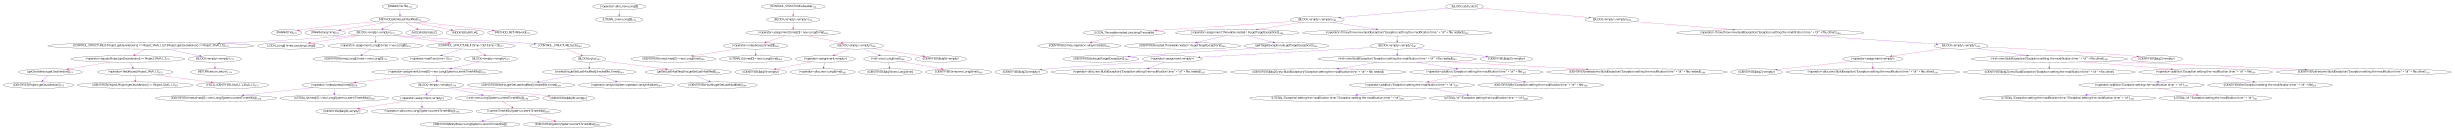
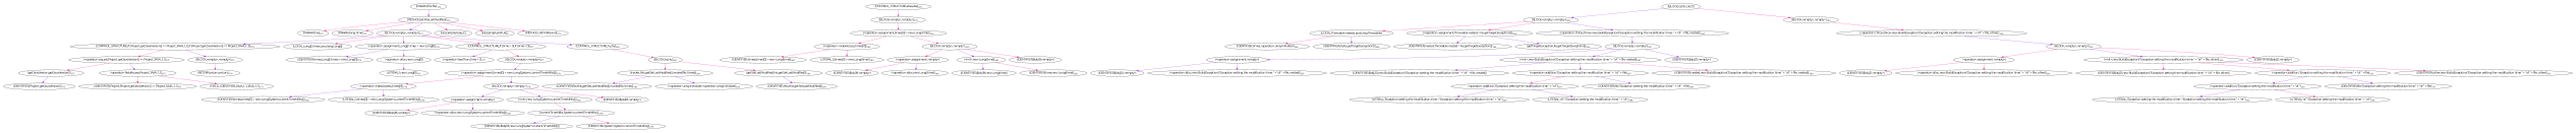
  digraph {
    fontname=Montserrat
    node [fontname=Montserrat]
    edge [color=deeppink fontname=Montserrat]
    n1 [label=<(METHOD,setFileLastModified)<SUB>272</SUB>>]
    n2 [label=<(PARAM,this)<SUB>272</SUB>>]
    n3 [label=<(PARAM,long time)<SUB>272</SUB>>]
    n4 [label=<(BLOCK,&lt;empty&gt;,&lt;empty&gt;)<SUB>272</SUB>>]
    n5 [label=<(MODIFIER,PUBLIC)>]
    n6 [label=<(MODIFIER,VIRTUAL)>]
    n7 [label=<(METHOD_RETURN,void)<SUB>272</SUB>>]
    n8 [label=<(PARAM,File file)<SUB>272</SUB>>]
    n9 [label=<(CONTROL_STRUCTURE,if (Project.getJavaVersion() == Project.JAVA_1_1),if (Project.getJavaVersion() == Project.JAVA_1_1))<SUB>273</SUB>>]
    n10 [label=<(LOCAL,Long[] times: java.lang.Long[])>]
    n11 [label=<(&lt;operator&gt;.assignment,Long[] times = new Long[1])<SUB>276</SUB>>]
    n12 [label=<(CONTROL_STRUCTURE,if (time &lt; 0),if (time &lt; 0))<SUB>277</SUB>>]
    n13 [label=<(CONTROL_STRUCTURE,try,try)<SUB>283</SUB>>]
    n14 [label=<(&lt;operator&gt;.equals,Project.getJavaVersion() == Project.JAVA_1_1)<SUB>273</SUB>>]
    n15 [label=<(BLOCK,&lt;empty&gt;,&lt;empty&gt;)<SUB>273</SUB>>]
    n16 [label=<(IDENTIFIER,times,Long[] times = new Long[1])<SUB>276</SUB>>]
    n17 [label=<(&lt;operator&gt;.alloc,new Long[1])>]
    n18 [label=<(&lt;operator&gt;.lessThan,time &lt; 0)<SUB>277</SUB>>]
    n19 [label=<(BLOCK,&lt;empty&gt;,&lt;empty&gt;)<SUB>277</SUB>>]
    n20 [label=<(BLOCK,try,try)<SUB>283</SUB>>]
-   n21 [label=<(getJavaVersion,getJavaVersion())<SUB>271</SUB>>]
+   n21 [label=<(getJavaVersion,getJavaVersion())<SUB>273</SUB>>]
    n22 [label=<(&lt;operator&gt;.fieldAccess,Project.JAVA_1_1)<SUB>973</SUB>>]
    n23 [label=<(RETURN,return;,return;)<SUB>274</SUB>>]
    n24 [label=<(IDENTIFIER,Project,getJavaVersion())<SUB>273</SUB>>]
    n25 [label=<(IDENTIFIER,Project,Project.getJavaVersion() == Project.JAVA_1_1)<SUB>273</SUB>>]
    n26 [label=<(FIELD_IDENTIFIER,JAVA_1_1,JAVA_1_1)<SUB>273</SUB>>]
    n27 [label=<(LITERAL,1,new Long[1])<SUB>276</SUB>>]
    n28 [label=<(&lt;operator&gt;.assignment,times[0] = new Long(System.currentTimeMillis()))<SUB>278</SUB>>]
    n29 [label=<(CONTROL_STRUCTURE,else,else)<SUB>279</SUB>>]
    n30 [label=<(BLOCK,&lt;empty&gt;,&lt;empty&gt;)<SUB>279</SUB>>]
    n31 [label=<(&lt;operator&gt;.indexAccess,times[0])<SUB>278</SUB>>]
    n32 [label=<(BLOCK,&lt;empty&gt;,&lt;empty&gt;)<SUB>278</SUB>>]
    n33 [label=<(IDENTIFIER,times,times[0] = new Long(System.currentTimeMillis()))<SUB>278</SUB>>]
    n34 [label=<(LITERAL,0,times[0] = new Long(System.currentTimeMillis()))<SUB>278</SUB>>]
    n35 [label=<(&lt;operator&gt;.assignment,&lt;empty&gt;)>]
    n36 [label=<(&lt;init&gt;,new Long(System.currentTimeMillis()))<SUB>278</SUB>>]
    n37 [label=<(IDENTIFIER,$obj18,&lt;empty&gt;)>]
    n38 [label=<(IDENTIFIER,$obj18,&lt;empty&gt;)>]
    n39 [label=<(&lt;operator&gt;.alloc,new Long(System.currentTimeMillis()))<SUB>278</SUB>>]
    n40 [label=<(currentTimeMillis,System.currentTimeMillis())<SUB>278</SUB>>]
    n41 [label=<(IDENTIFIER,$obj18,new Long(System.currentTimeMillis()))>]
    n42 [label=<(IDENTIFIER,System,System.currentTimeMillis())<SUB>278</SUB>>]
    n43 [label=<(&lt;operator&gt;.assignment,times[0] = new Long(time))<SUB>280</SUB>>]
    n44 [label=<(&lt;operator&gt;.indexAccess,times[0])<SUB>280</SUB>>]
    n45 [label=<(BLOCK,&lt;empty&gt;,&lt;empty&gt;)<SUB>280</SUB>>]
    n46 [label=<(IDENTIFIER,times,times[0] = new Long(time))<SUB>280</SUB>>]
    n47 [label=<(LITERAL,0,times[0] = new Long(time))<SUB>280</SUB>>]
    n48 [label=<(&lt;operator&gt;.assignment,&lt;empty&gt;)>]
    n49 [label=<(&lt;init&gt;,new Long(time))<SUB>280</SUB>>]
    n50 [label=<(IDENTIFIER,$obj19,&lt;empty&gt;)>]
    n51 [label=<(IDENTIFIER,$obj19,&lt;empty&gt;)>]
    n52 [label=<(&lt;operator&gt;.alloc,new Long(time))<SUB>280</SUB>>]
    n53 [label=<(IDENTIFIER,$obj19,new Long(time))>]
    n54 [label=<(IDENTIFIER,time,new Long(time))<SUB>280</SUB>>]
    n55 [label=<(invoke,this.getSetLastModified().invoke(file, times))<SUB>284</SUB>>]
    n56 [label=<(getSetLastModified,this.getSetLastModified())<SUB>284</SUB>>]
    n57 [label=<(BLOCK,catch,catch)>]
    n58 [label=<(BLOCK,&lt;empty&gt;,&lt;empty&gt;)<SUB>285</SUB>>]
    n59 [label=<(BLOCK,&lt;empty&gt;,&lt;empty&gt;)<SUB>289</SUB>>]
    n60 [label=<(IDENTIFIER,file,this.getSetLastModified().invoke(file, times))<SUB>284</SUB>>]
    n61 [label=<(&lt;operator&gt;.arrayInitializer,&lt;operator&gt;.arrayInitializer)<SUB>284</SUB>>]
    n62 [label=<(IDENTIFIER,this,this.getSetLastModified())<SUB>284</SUB>>]
    n63 [label=<(IDENTIFIER,times,&lt;operator&gt;.arrayInitializer)<SUB>284</SUB>>]
    n64 [label=<(LOCAL,Throwable nested: java.lang.Throwable)>]
    n65 [label=<(&lt;operator&gt;.assignment,Throwable nested = ite.getTargetException())<SUB>286</SUB>>]
    n66 [label=<(&lt;operator&gt;.throw,throw new BuildException(&quot;Exception setting the modification time &quot; + &quot;of &quot; + file, nested);)<SUB>287</SUB>>]
    n67 [label=<(&lt;operator&gt;.throw,throw new BuildException(&quot;Exception setting the modification time &quot; + &quot;of &quot; + file, other);)<SUB>290</SUB>>]
    n68 [label=<(IDENTIFIER,nested,Throwable nested = ite.getTargetException())<SUB>286</SUB>>]
    n69 [label=<(getTargetException,ite.getTargetException())<SUB>286</SUB>>]
    n70 [label=<(BLOCK,&lt;empty&gt;,&lt;empty&gt;)<SUB>287</SUB>>]
    n71 [label=<(IDENTIFIER,ite,ite.getTargetException())<SUB>286</SUB>>]
    n72 [label=<(&lt;operator&gt;.assignment,&lt;empty&gt;)>]
    n73 [label=<(&lt;init&gt;,new BuildException(&quot;Exception setting the modification time &quot; + &quot;of &quot; + file, nested))<SUB>287</SUB>>]
    n74 [label=<(IDENTIFIER,$obj20,&lt;empty&gt;)>]
    n75 [label=<(IDENTIFIER,$obj20,&lt;empty&gt;)>]
    n76 [label=<(&lt;operator&gt;.alloc,new BuildException(&quot;Exception setting the modification time &quot; + &quot;of &quot; + file, nested))<SUB>287</SUB>>]
    n77 [label=<(IDENTIFIER,$obj20,new BuildException(&quot;Exception setting the modification time &quot; + &quot;of &quot; + file, nested))>]
    n78 [label=<(&lt;operator&gt;.addition,&quot;Exception setting the modification time &quot; + &quot;of &quot; + file)<SUB>287</SUB>>]
    n79 [label=<(IDENTIFIER,nested,new BuildException(&quot;Exception setting the modification time &quot; + &quot;of &quot; + file, nested))<SUB>288</SUB>>]
    n80 [label=<(&lt;operator&gt;.addition,&quot;Exception setting the modification time &quot; + &quot;of &quot;)<SUB>287</SUB>>]
    n81 [label=<(IDENTIFIER,file,&quot;Exception setting the modification time &quot; + &quot;of &quot; + file)<SUB>288</SUB>>]
    n82 [label=<(LITERAL,&quot;Exception setting the modification time &quot;,&quot;Exception setting the modification time &quot; + &quot;of &quot;)<SUB>287</SUB>>]
    n83 [label=<(LITERAL,&quot;of &quot;,&quot;Exception setting the modification time &quot; + &quot;of &quot;)<SUB>288</SUB>>]
    n84 [label=<(BLOCK,&lt;empty&gt;,&lt;empty&gt;)<SUB>290</SUB>>]
    n85 [label=<(&lt;operator&gt;.assignment,&lt;empty&gt;)>]
    n86 [label=<(&lt;init&gt;,new BuildException(&quot;Exception setting the modification time &quot; + &quot;of &quot; + file, other))<SUB>290</SUB>>]
    n87 [label=<(IDENTIFIER,$obj21,&lt;empty&gt;)>]
    n88 [label=<(IDENTIFIER,$obj21,&lt;empty&gt;)>]
    n89 [label=<(&lt;operator&gt;.alloc,new BuildException(&quot;Exception setting the modification time &quot; + &quot;of &quot; + file, other))<SUB>290</SUB>>]
    n90 [label=<(IDENTIFIER,$obj21,new BuildException(&quot;Exception setting the modification time &quot; + &quot;of &quot; + file, other))>]
    n91 [label=<(&lt;operator&gt;.addition,&quot;Exception setting the modification time &quot; + &quot;of &quot; + file)<SUB>290</SUB>>]
    n92 [label=<(IDENTIFIER,other,new BuildException(&quot;Exception setting the modification time &quot; + &quot;of &quot; + file, other))<SUB>291</SUB>>]
    n93 [label=<(&lt;operator&gt;.addition,&quot;Exception setting the modification time &quot; + &quot;of &quot;)<SUB>290</SUB>>]
    n94 [label=<(IDENTIFIER,file,&quot;Exception setting the modification time &quot; + &quot;of &quot; + file)<SUB>291</SUB>>]
    n95 [label=<(LITERAL,&quot;Exception setting the modification time &quot;,&quot;Exception setting the modification time &quot; + &quot;of &quot;)<SUB>290</SUB>>]
    n96 [label=<(LITERAL,&quot;of &quot;,&quot;Exception setting the modification time &quot; + &quot;of &quot;)<SUB>291</SUB>>]
    n1 -> n2
    n1 -> n3
    n1 -> n4 [color=purple]
    n1 -> n5
    n1 -> n6
    n1 -> n7
    n4 -> n9 [color=purple]
    n4 -> n10
    n4 -> n11 [color=purple]
    n4 -> n12
    n4 -> n13 [color=purple]
    n8 -> n1 [color=purple]
    n9 -> n14
    n9 -> n15 [color=purple]
    n11 -> n16 [color=purple]
+   n11 -> n17
    n12 -> n18 [color=purple]
    n12 -> n19
    n13 -> n20
    n14 -> n21
    n14 -> n22 [color=purple]
    n15 -> n23
    n17 -> n27 [color=purple]
    n19 -> n28 [color=purple]
    n20 -> n55
    n20 -> n56
    n21 -> n24 [color=purple]
    n22 -> n25
    n22 -> n26
    n28 -> n31
    n28 -> n32 [color=purple]
    n29 -> n30
    n30 -> n43
    n31 -> n33 [color=purple]
    n31 -> n34 [color=purple]
    n32 -> n35 [color=purple]
    n32 -> n36 [color=purple]
    n32 -> n37
    n35 -> n38
    n35 -> n39 [color=purple]
    n36 -> n40
    n40 -> n41 [color=purple]
    n40 -> n42
    n43 -> n44
    n43 -> n45
    n44 -> n46
    n44 -> n47
    n45 -> n48
    n45 -> n49 [color=purple]
    n45 -> n50
    n48 -> n51
    n48 -> n52 [color=purple]
    n49 -> n53 [color=purple]
    n49 -> n54
    n55 -> n60 [color=purple]
    n55 -> n61 [color=purple]
    n56 -> n62 [color=purple]
    n57 -> n58 [color=purple]
    n57 -> n59
    n58 -> n64
    n58 -> n65
    n58 -> n66 [color=purple]
    n59 -> n67
    n64 -> n63
    n65 -> n68 [color=purple]
    n65 -> n69 [color=purple]
    n66 -> n70 [color=purple]
    n67 -> n84 [color=purple]
-   n69 -> n71 [color=purple]
+   n64 -> n71 [color=purple]
    n70 -> n72 [color=purple]
    n70 -> n73 [color=purple]
    n70 -> n74 [color=purple]
    n72 -> n75 [color=purple]
    n72 -> n76 [color=purple]
    n73 -> n77 [color=purple]
    n73 -> n78 [color=purple]
    n73 -> n79
    n78 -> n80
    n78 -> n81 [color=purple]
    n80 -> n82 [color=purple]
    n80 -> n83 [color=purple]
    n84 -> n85
    n84 -> n86 [color=purple]
    n84 -> n87
    n85 -> n88
    n85 -> n89
    n86 -> n90
    n86 -> n91
    n86 -> n92
    n91 -> n93 [color=purple]
    n91 -> n94 [color=purple]
    n93 -> n95 [color=purple]
    n93 -> n96
  }
